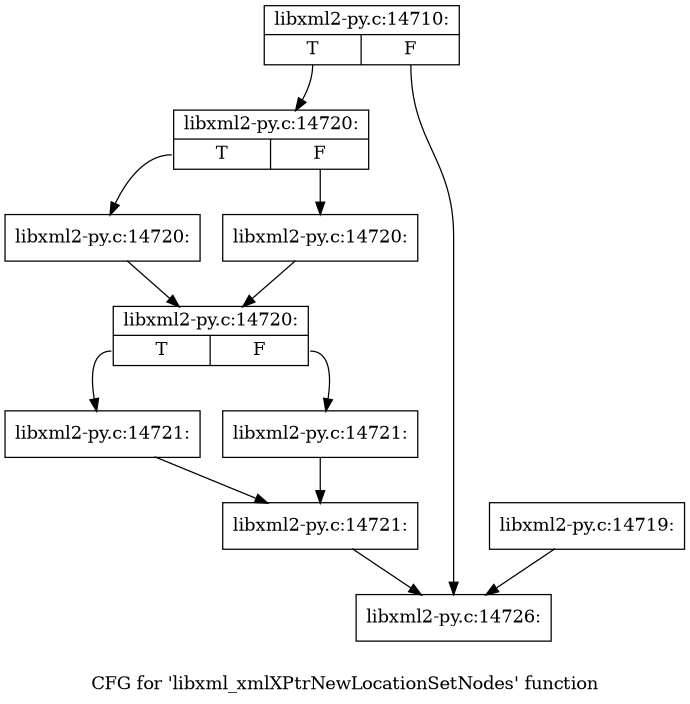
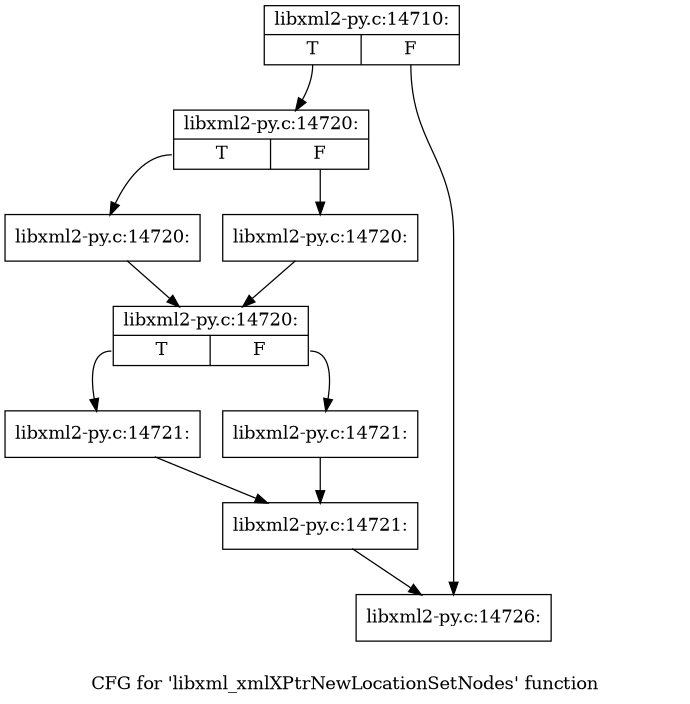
  digraph {
    label="CFG for 'libxml_xmlXPtrNewLocationSetNodes' function"
    node [shape=record]
    n1 [label="{libxml2-py.c:14710:|{<s0>T|<s1>F}}"]
    n2 [label="{libxml2-py.c:14720:|{<s0>T|<s1>F}}"]
    n3 [label="{libxml2-py.c:14726:}"]
    n4 [label="{libxml2-py.c:14720:}"]
    n5 [label="{libxml2-py.c:14720:}"]
-   n6 [label="{libxml2-py.c:14719:}"]
    n7 [label="{libxml2-py.c:14720:|{<s0>T|<s1>F}}"]
    n8 [label="{libxml2-py.c:14721:}"]
    n9 [label="{libxml2-py.c:14721:}"]
    n10 [label="{libxml2-py.c:14721:}"]
    n1 -> n2 [tailport=s0]
    n1 -> n3 [tailport=s1]
    n2 -> n4 [tailport=s0]
    n2 -> n5 [tailport=s1]
    n4 -> n7
    n5 -> n7
-   n6 -> n3
    n7 -> n8 [tailport=s0]
    n7 -> n9 [tailport=s1]
    n8 -> n10
    n9 -> n10
    n10 -> n3
  }
